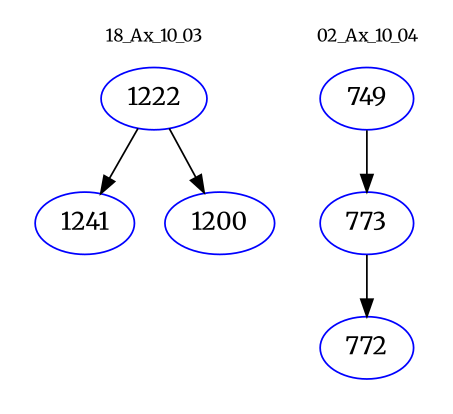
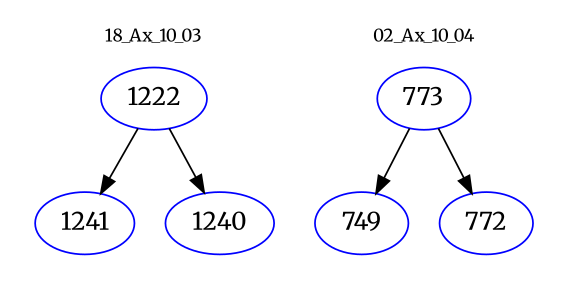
  digraph {
    fontname=Merriweather
    node [color=blue fontname=Merriweather]
    edge [color=black fontname=Merriweather]
    n1 [label=1222]
    n2 [label=1241]
-   n3 [label=1200]
+   n3 [label=1240]
    n4 [label=749]
    n5 [label=773]
    n6 [label=772]
    subgraph cluster_1 {
      color=white
      fontsize=10
      label="18_Ax_10_03"
      n1
      n2
      n3
    }
    subgraph cluster_2 {
      color=white
      fontsize=10
      label="02_Ax_10_04"
      n4
      n5
      n6
    }
    n1 -> n2
    n1 -> n3
-   n4 -> n5
+   n5 -> n4
    n5 -> n6
  }
